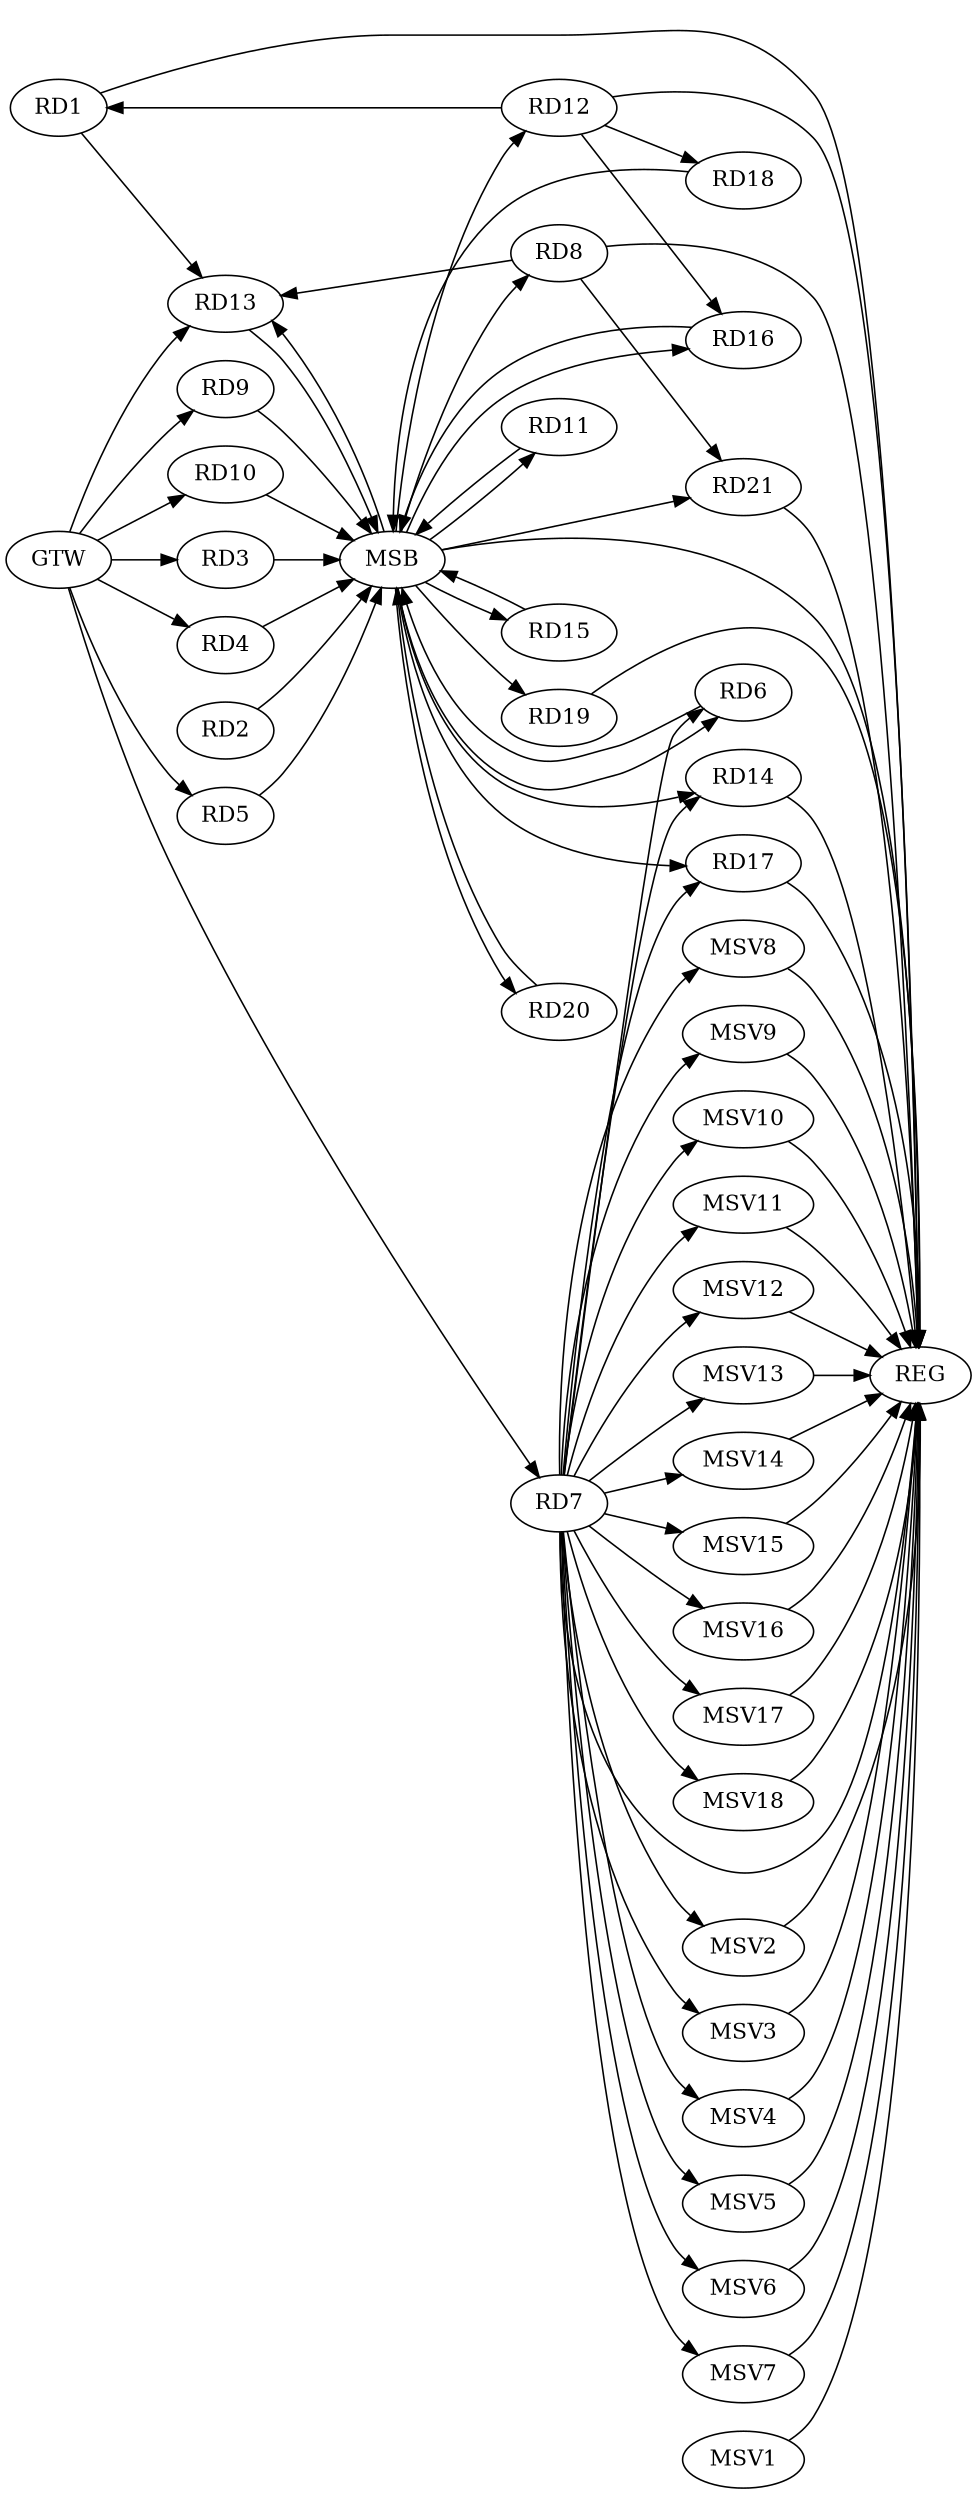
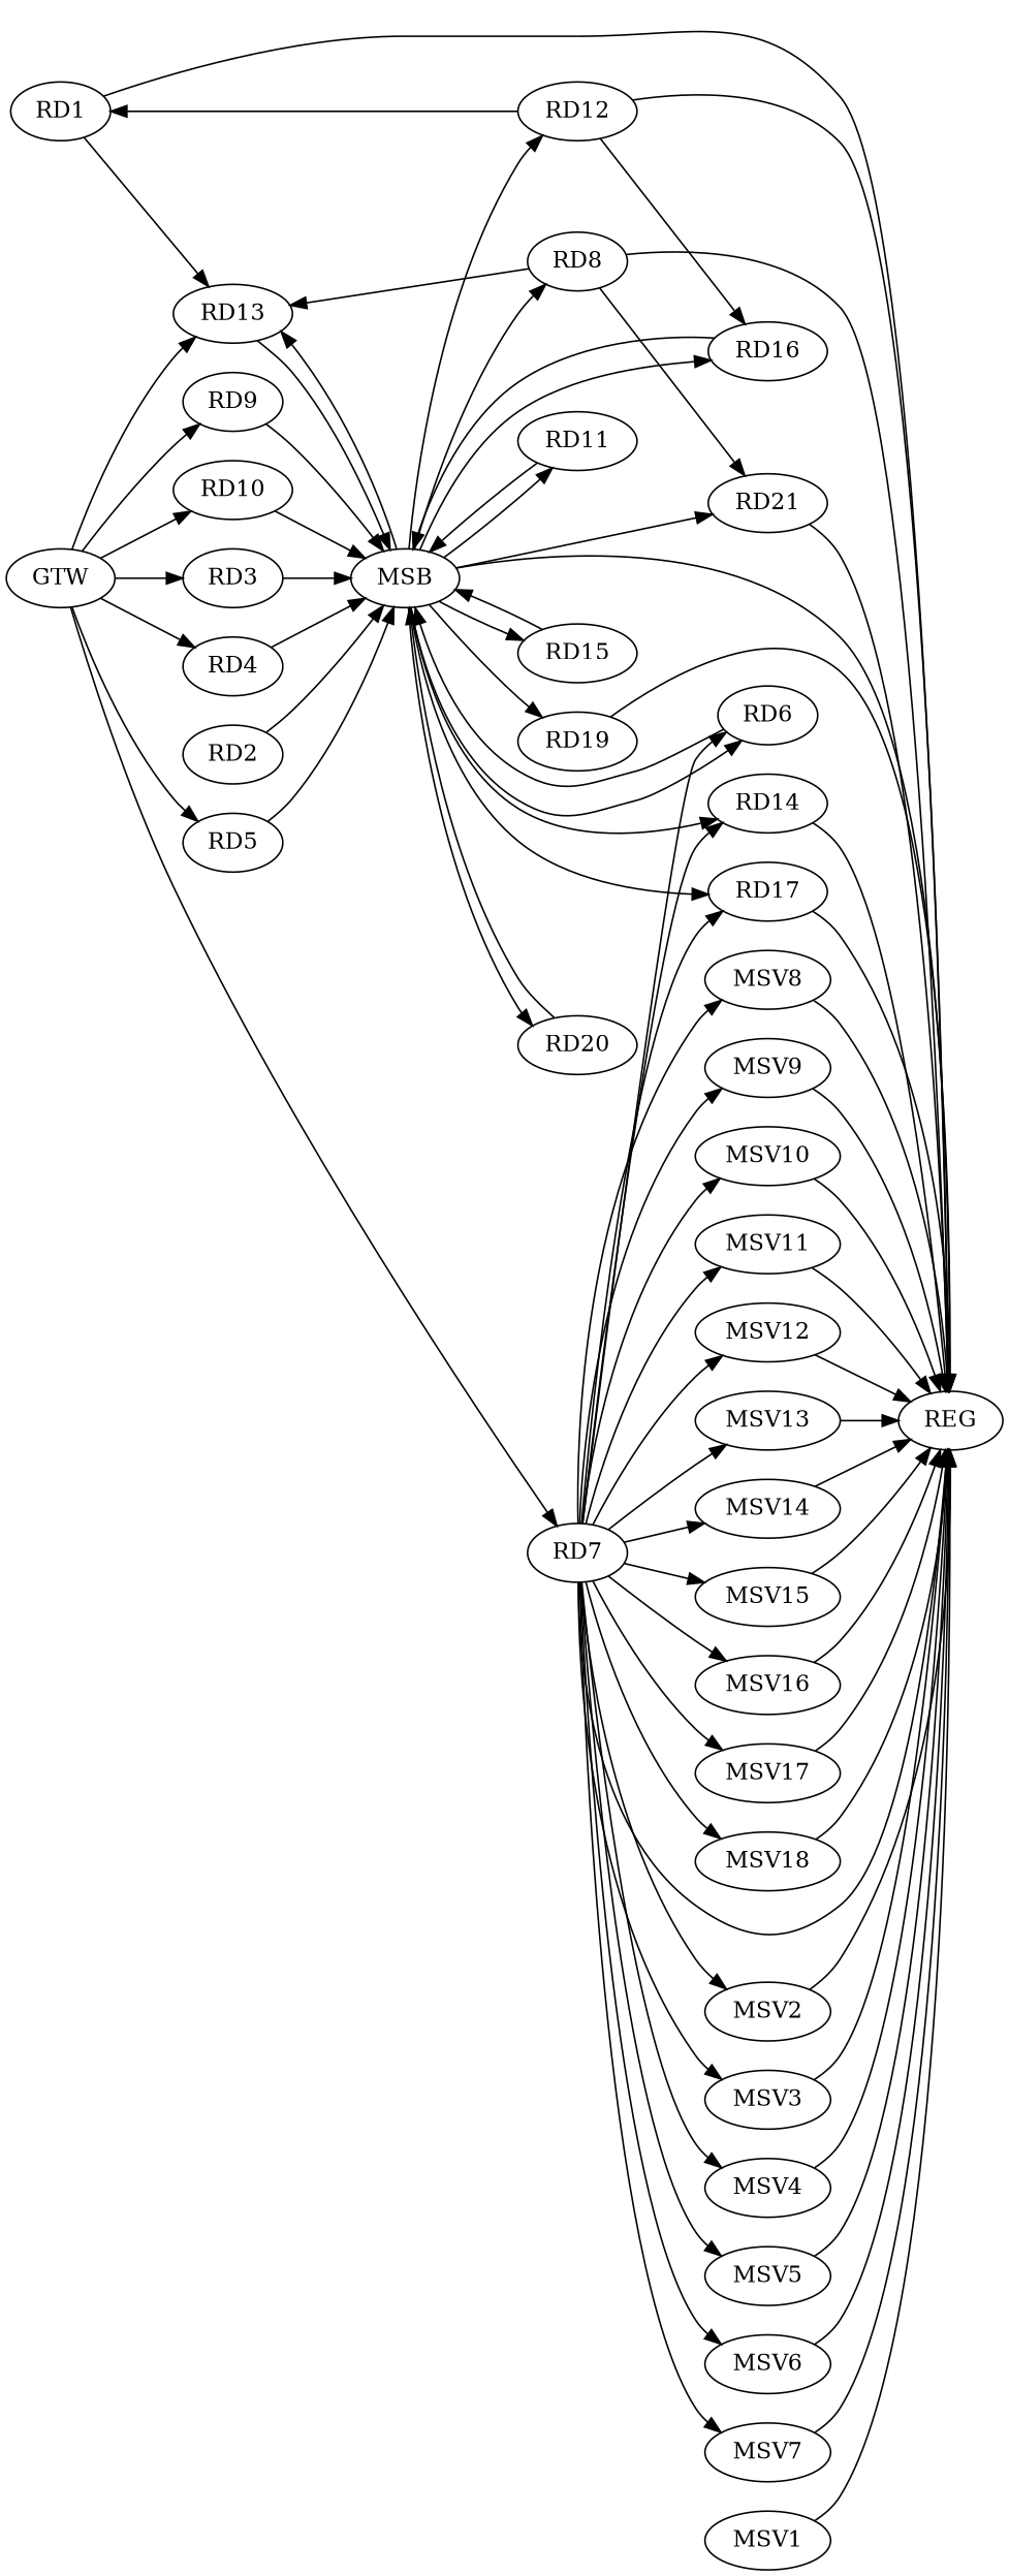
  strict digraph {
    rankdir=LR
    n1 [label=RD1]
    n2 [label=RD13]
    n3 [label=REG]
    n4 [label=MSB]
    n5 [label=RD2]
    n6 [label=RD6]
    n7 [label=RD14]
    n8 [label=RD17]
    n9 [label=RD8]
    n10 [label=RD21]
    n11 [label=RD11]
    n12 [label=RD12]
    n13 [label=RD16]
    n14 [label=RD15]
    n15 [label=RD19]
    n16 [label=RD20]
    n17 [label=RD3]
    n18 [label=RD4]
    n19 [label=RD5]
    n20 [label=RD7]
    n21 [label=MSV2]
    n22 [label=MSV3]
    n23 [label=MSV4]
    n24 [label=MSV5]
    n25 [label=MSV6]
    n26 [label=MSV7]
    n27 [label=MSV8]
    n28 [label=MSV9]
    n29 [label=MSV10]
    n30 [label=MSV11]
    n31 [label=MSV12]
    n32 [label=MSV13]
    n33 [label=MSV14]
    n34 [label=MSV15]
    n35 [label=MSV16]
    n36 [label=MSV17]
    n37 [label=MSV18]
    n38 [label=MSV1]
    n39 [label=RD9]
    n40 [label=RD10]
-   n41 [label=RD18]
    n42 [label=GTW]
    n1 -> n2
    n1 -> n3
    n2 -> n4
    n4 -> n2
    n4 -> n3
    n4 -> n6
    n4 -> n7
    n4 -> n8
    n4 -> n9
    n4 -> n10
    n4 -> n11
    n4 -> n12
    n4 -> n13
    n4 -> n14
    n4 -> n15
    n4 -> n16
    n5 -> n4
    n6 -> n4
    n7 -> n3
    n8 -> n3
    n9 -> n2
    n9 -> n3
    n9 -> n10
    n10 -> n3
    n11 -> n4
    n12 -> n1
    n12 -> n3
    n12 -> n13
-   n12 -> n41
    n13 -> n4
    n14 -> n4
    n15 -> n3
    n16 -> n4
    n17 -> n4
    n18 -> n4
    n19 -> n4
    n20 -> n3
    n20 -> n6
    n20 -> n7
    n20 -> n8
    n20 -> n21
    n20 -> n22
    n20 -> n23
    n20 -> n24
    n20 -> n25
    n20 -> n26
    n20 -> n27
    n20 -> n28
    n20 -> n29
    n20 -> n30
    n20 -> n31
    n20 -> n32
    n20 -> n33
    n20 -> n34
    n20 -> n35
    n20 -> n36
    n20 -> n37
    n21 -> n3
    n22 -> n3
    n23 -> n3
    n24 -> n3
    n25 -> n3
    n26 -> n3
    n27 -> n3
    n28 -> n3
    n29 -> n3
    n30 -> n3
    n31 -> n3
    n32 -> n3
    n33 -> n3
    n34 -> n3
    n35 -> n3
    n36 -> n3
    n37 -> n3
    n38 -> n3
    n39 -> n4
    n40 -> n4
-   n41 -> n4
    n42 -> n2
    n42 -> n17
    n42 -> n18
    n42 -> n19
    n42 -> n20
    n42 -> n39
    n42 -> n40
  }
